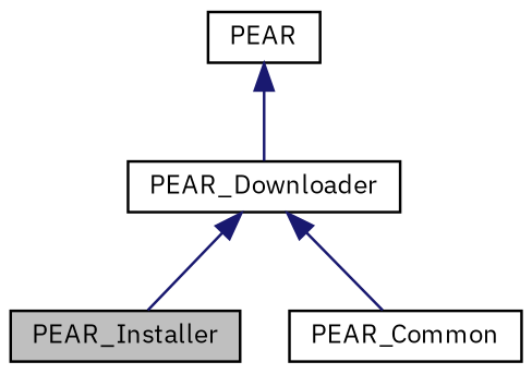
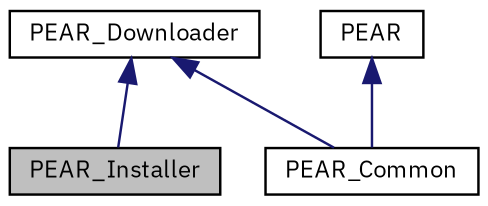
  digraph {
    fontname="IBM Plex Sans"
    node [color=black fillcolor=white fontname="IBM Plex Sans" fontsize=10 shape=record style=filled]
    edge [color=midnightblue dir=back fontname="IBM Plex Sans" fontsize=10 labelfontname=Helvetica labelfontsize=10 style=solid]
    n1 [fillcolor=grey75 fontcolor=black height=0.2 label=PEAR_Installer width=0.4]
    n2 [height=0.2 label=PEAR_Downloader width=0.4]
    n3 [height=0.2 label=PEAR_Common width=0.4]
    n4 [height=0.2 label=PEAR width=0.4]
    n2 -> n1
    n2 -> n3
-   n4 -> n2
+   n4 -> n3
  }
